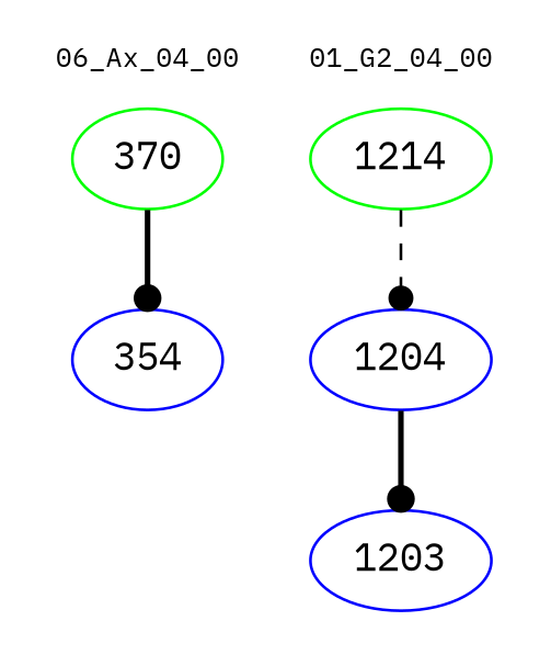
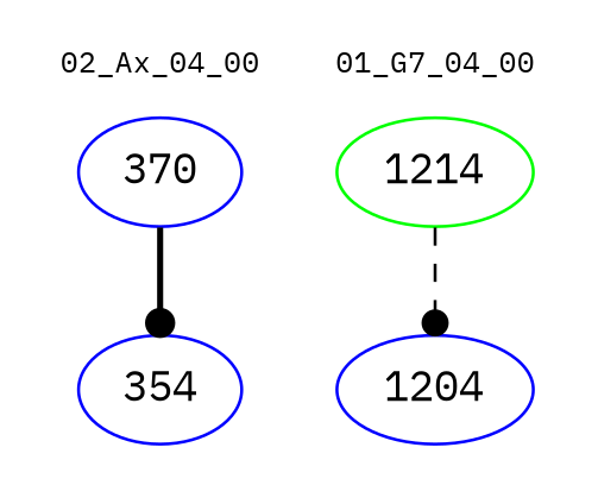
  digraph {
    fontname="IBM Plex Mono"
    node [color=blue fontname="IBM Plex Mono"]
    edge [arrowhead=dot color=black fontname="IBM Plex Mono" style=bold]
-   n1 [color=green label=370]
+   n1 [label=370]
    n2 [label=354]
    n3 [color=green label=1214]
    n4 [label=1204]
-   n5 [label=1203]
    subgraph cluster_1 {
      color=white
      fontsize=10
-     label="06_Ax_04_00"
+     label="02_Ax_04_00"
      n1
      n2
    }
    subgraph cluster_2 {
      color=white
      fontsize=10
-     label="01_G2_04_00"
+     label="01_G7_04_00"
      n3
      n4
-     n5
    }
    n1 -> n2
    n3 -> n4 [style=dashed]
-   n4 -> n5
  }
